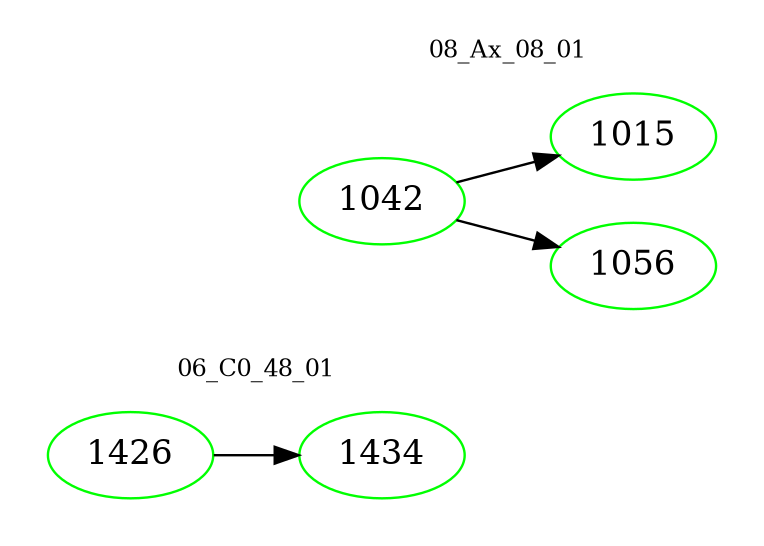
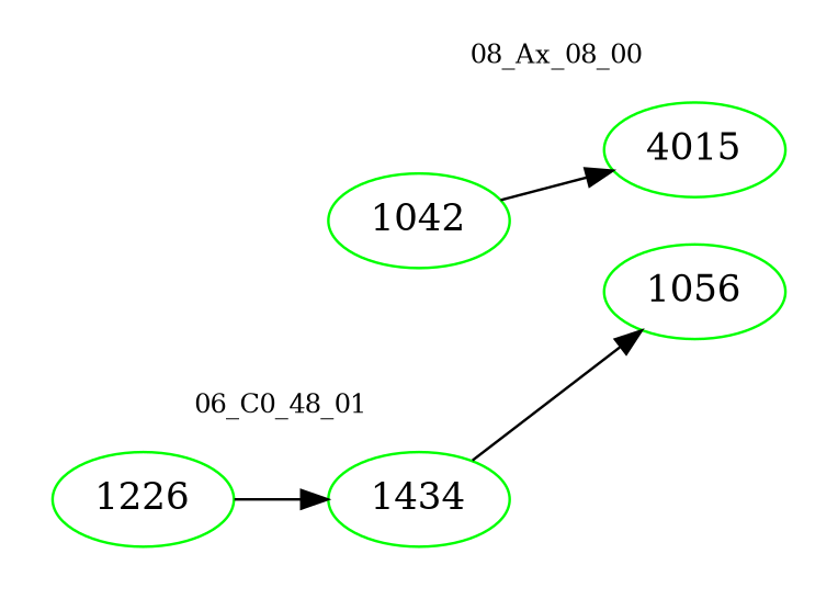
  digraph {
    rankdir=LR
    node [color=green]
    edge [color=black]
    n1 [label=1042]
-   n2 [label=1015]
+   n2 [label=4015]
    n3 [label=1056]
-   n4 [label=1426]
+   n4 [label=1226]
    n5 [label=1434]
    subgraph cluster_1 {
      color=white
      fontsize=10
-     label="08_Ax_08_01"
+     label="08_Ax_08_00"
      n1
      n2
      n3
    }
    subgraph cluster_2 {
      color=white
      fontsize=10
      label="06_C0_48_01"
      n4
      n5
    }
    n1 -> n2
-   n1 -> n3
+   n5 -> n3
    n4 -> n5
  }
